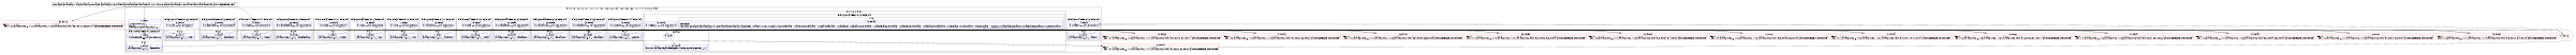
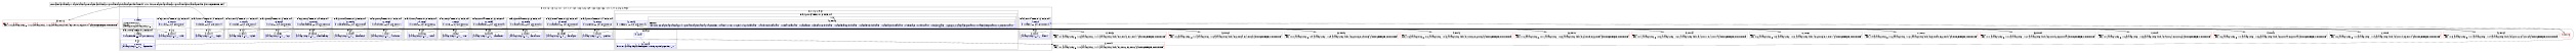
  digraph {
    node [color=blue shape=record]
    n1 [label="{2\:\ 0x0008|java.lang.String r1 = r1 + \" accessToken\"\l}"]
    n2 [label="{1\:\ 0x0006|if (r0.accessToken == null) goto L_0x0008\l}"]
    n3 [label="{5\:\ 0x001d|java.lang.String r1 = r1 + \" baseUrl\"\l}"]
    n4 [label="{4\:\ 0x001b|if (r0.baseUrl == null) goto L_0x001d\l}"]
    n5 [label="{8\:\ 0x0032|java.lang.String r1 = r1 + \" user\"\l}"]
    n6 [label="{7\:\ 0x0030|if (r0.user == null) goto L_0x0032\l}"]
    n7 [label="{11\:\ 0x0047|java.lang.String r1 = r1 + \" styleId\"\l}"]
    n8 [label="{10\:\ 0x0045|if (r0.styleId == null) goto L_0x0047\l}"]
    n9 [label="{29\:\ 0x00c5|java.lang.String r1 = r1 + \" cameraBearing\"\l}"]
    n10 [label="{28\:\ 0x00c3|if (r0.cameraBearing == null) goto L_0x00c5\l}"]
    n11 [label="{14\:\ 0x005c|java.lang.String r1 = r1 + \" logo\"\l}"]
    n12 [label="{13\:\ 0x005a|if (r0.logo == null) goto L_0x005c\l}"]
    n13 [label="{17\:\ 0x0071|java.lang.String r1 = r1 + \" attribution\"\l}"]
    n14 [label="{16\:\ 0x006f|if (r0.attribution == null) goto L_0x0071\l}"]
    n15 [label="{20\:\ 0x0086|java.lang.String r1 = r1 + \" retina\"\l}"]
    n16 [label="{19\:\ 0x0084|if (r0.retina == null) goto L_0x0086\l}"]
    n17 [label="{23\:\ 0x009b|java.lang.String r1 = r1 + \" cameraPoint\"\l}"]
    n18 [label="{22\:\ 0x0099|if (r0.cameraPoint == null) goto L_0x009b\l}"]
    n19 [label="{26\:\ 0x00b0|java.lang.String r1 = r1 + \" cameraZoom\"\l}"]
    n20 [label="{25\:\ 0x00ae|if (r0.cameraZoom == null) goto L_0x00b0\l}"]
    n21 [label="{32\:\ 0x00da|java.lang.String r1 = r1 + \" cameraPitch\"\l}"]
    n22 [label="{31\:\ 0x00d8|if (r0.cameraPitch == null) goto L_0x00da\l}"]
    n23 [label="{35\:\ 0x00ef|java.lang.String r1 = r1 + \" cameraAuto\"\l}"]
    n24 [label="{34\:\ 0x00ed|if (r0.cameraAuto == null) goto L_0x00ef\l}"]
    n25 [label="{38\:\ 0x0104|java.lang.String r1 = r1 + \" width\"\l}"]
-   n26 [label="{37\:\ 0x0102|if (r0.width == api) goto L_0x0104\l}"]
+   n26 [label="{37\:\ 0x0102|if (r0.width == null) goto L_0x0104\l}"]
    n27 [label="{41\:\ 0x0119|java.lang.String r1 = r1 + \" height\"\l}"]
    n28 [label="{40\:\ 0x0117|if (r0.height == null) goto L_0x0119\l}"]
    n29 [label="{44\:\ 0x012e|java.lang.String r1 = r1 + \" precision\"\l}"]
    n30 [label="{43\:\ 0x012c|if (r0.precision == null) goto L_0x012e\l}"]
-   n31 [label="{48\:\ 0x01a3|GENERATE\l|return new com.mapbox.api.staticmap.p014v1.AutoValue_MapboxStaticMap(r0.accessToken, r0.baseUrl, r0.user, r0.styleId, r0.logo.booleanValue(), r0.attribution.booleanValue(), r0.retina.booleanValue(), r0.cameraPoint, r0.cameraZoom.doubleValue(), r0.cameraBearing.doubleValue(), r0.cameraPitch.doubleValue(), r0.cameraAuto.booleanValue(), r0.beforeLayer, r0.width.intValue(), r0.height.intValue(), r0.geoJson, r0.staticMarkerAnnotations, r0.staticPolylineAnnotations, r0.precision.intValue())\l}"]
+   n31 [label="{48\:\ 0x01a3|RETURN\l|return new com.mapbox.api.staticmap.p014v1.AutoValue_MapboxStaticMap(r0.accessToken, r0.baseUrl, r0.user, r0.styleId, r0.logo.booleanValue(), r0.attribution.booleanValue(), r0.retina.booleanValue(), r0.cameraPoint, r0.cameraZoom.doubleValue(), r0.cameraBearing.doubleValue(), r0.cameraPitch.doubleValue(), r0.cameraAuto.booleanValue(), r0.beforeLayer, r0.width.intValue(), r0.height.intValue(), r0.geoJson, r0.staticMarkerAnnotations, r0.staticPolylineAnnotations, r0.precision.intValue())\l}"]
    n32 [label="{46\:\ 0x0143|if (r1.isEmpty() == true) goto L_0x0145\l}"]
    n33 [label="{49\:\ 0x01a4}"]
    n34 [label="{50\:\ 0x01ba|throw new java.lang.IllegalStateException(\"Missing required properties:\" + r1)\l}"]
    n35 [label="{0\:\ 0x0000|MTH_ENTER_BLOCK\l|r0 = r27\ljava.lang.String java.lang.String r1 = \"\"\l}"]
    n36 [color=red label="{3\:\ 0x0019|PHI: r1 \l  PHI: (r1v1 java.lang.String) = (r1v0 java.lang.String), (r1v47 java.lang.String) binds: [B:1:0x0006, B:2:0x0008] A[DONT_GENERATE, DONT_INLINE]\l}"]
    n37 [color=red label="{6\:\ 0x002e|PHI: r1 \l  PHI: (r1v2 java.lang.String) = (r1v1 java.lang.String), (r1v45 java.lang.String) binds: [B:4:0x001b, B:5:0x001d] A[DONT_GENERATE, DONT_INLINE]\l}"]
    n38 [color=red label="{9\:\ 0x0043|PHI: r1 \l  PHI: (r1v3 java.lang.String) = (r1v2 java.lang.String), (r1v43 java.lang.String) binds: [B:7:0x0030, B:8:0x0032] A[DONT_GENERATE, DONT_INLINE]\l}"]
    n39 [color=red label="{12\:\ 0x0058|PHI: r1 \l  PHI: (r1v4 java.lang.String) = (r1v3 java.lang.String), (r1v41 java.lang.String) binds: [B:10:0x0045, B:11:0x0047] A[DONT_GENERATE, DONT_INLINE]\l}"]
+   n40 [color=red label="{30\:\ 0x00d6|PHI: r1 \l  PHI: (r1v10 java.lang.String) = (r1v9 java.lang.String), (r1v29 java.lang.String) binds: [B:28:0x00c3, B:29:0x00c5] A[DONT_GENERATE, DONT_INLINE]\l}"]
    n41 [color=red label="{15\:\ 0x006d|PHI: r1 \l  PHI: (r1v5 java.lang.String) = (r1v4 java.lang.String), (r1v39 java.lang.String) binds: [B:13:0x005a, B:14:0x005c] A[DONT_GENERATE, DONT_INLINE]\l}"]
    n42 [color=red label="{18\:\ 0x0082|PHI: r1 \l  PHI: (r1v6 java.lang.String) = (r1v5 java.lang.String), (r1v37 java.lang.String) binds: [B:16:0x006f, B:17:0x0071] A[DONT_GENERATE, DONT_INLINE]\l}"]
    n43 [color=red label="{21\:\ 0x0097|PHI: r1 \l  PHI: (r1v7 java.lang.String) = (r1v6 java.lang.String), (r1v35 java.lang.String) binds: [B:19:0x0084, B:20:0x0086] A[DONT_GENERATE, DONT_INLINE]\l}"]
    n44 [color=red label="{24\:\ 0x00ac|PHI: r1 \l  PHI: (r1v8 java.lang.String) = (r1v7 java.lang.String), (r1v33 java.lang.String) binds: [B:22:0x0099, B:23:0x009b] A[DONT_GENERATE, DONT_INLINE]\l}"]
    n45 [color=red label="{27\:\ 0x00c1|PHI: r1 \l  PHI: (r1v9 java.lang.String) = (r1v8 java.lang.String), (r1v31 java.lang.String) binds: [B:25:0x00ae, B:26:0x00b0] A[DONT_GENERATE, DONT_INLINE]\l}"]
    n46 [color=red label="{33\:\ 0x00eb|PHI: r1 \l  PHI: (r1v11 java.lang.String) = (r1v10 java.lang.String), (r1v27 java.lang.String) binds: [B:31:0x00d8, B:32:0x00da] A[DONT_GENERATE, DONT_INLINE]\l}"]
    n47 [color=red label="{36\:\ 0x0100|PHI: r1 \l  PHI: (r1v12 java.lang.String) = (r1v11 java.lang.String), (r1v25 java.lang.String) binds: [B:34:0x00ed, B:35:0x00ef] A[DONT_GENERATE, DONT_INLINE]\l}"]
    n48 [color=red label="{39\:\ 0x0115|PHI: r1 \l  PHI: (r1v13 java.lang.String) = (r1v12 java.lang.String), (r1v23 java.lang.String) binds: [B:37:0x0102, B:38:0x0104] A[DONT_GENERATE, DONT_INLINE]\l}"]
    n49 [color=red label="{42\:\ 0x012a|PHI: r1 \l  PHI: (r1v14 java.lang.String) = (r1v13 java.lang.String), (r1v21 java.lang.String) binds: [B:40:0x0117, B:41:0x0119] A[DONT_GENERATE, DONT_INLINE]\l}"]
    n50 [color=red label="{45\:\ 0x013f|PHI: r1 \l  PHI: (r1v15 java.lang.String) = (r1v14 java.lang.String), (r1v19 java.lang.String) binds: [B:43:0x012c, B:44:0x012e] A[DONT_GENERATE, DONT_INLINE]\l}"]
    n51 [color=red label="{47\:\ 0x0145}"]
    n52 [label="{com.mapbox.api.staticmap.v1.MapboxStaticMap com.mapbox.api.staticmap.v1.AutoValue_MapboxStaticMap.Builder.autoBuild((r27v0 'this' com.mapbox.api.staticmap.v1.AutoValue_MapboxStaticMap$Builder A[IMMUTABLE_TYPE, THIS])) }" color=""]
    subgraph cluster_1 {
      label="R(17:0|(1:2)|(1:5)|(1:8)|(1:11)|(1:14)|(1:17)|(1:20)|(1:23)|(1:26)|(1:29)|(1:32)|(1:35)|(1:38)|(1:41)|(1:44)|(2:(1:48)|(2:49|50)))"
      n35
      subgraph cluster_2 {
        label="IF [B:1:0x0006] THEN: R(1:2) ELSE: null"
        n2
        subgraph cluster_3 {
          label="R(1:2)"
          n1
        }
      }
      subgraph cluster_4 {
        label="IF [B:4:0x001b] THEN: R(1:5) ELSE: null"
        n4
        subgraph cluster_5 {
          label="R(1:5)"
          n3
        }
      }
      subgraph cluster_6 {
        label="IF [B:7:0x0030] THEN: R(1:8) ELSE: null"
        n6
        subgraph cluster_7 {
          label="R(1:8)"
          n5
        }
      }
      subgraph cluster_8 {
        label="IF [B:10:0x0045] THEN: R(1:11) ELSE: null"
        n8
        subgraph cluster_9 {
          label="R(1:11)"
          n7
        }
      }
      subgraph cluster_10 {
        label="IF [B:28:0x00c3] THEN: R(1:29) ELSE: null"
        n10
        subgraph cluster_11 {
          label="R(1:29)"
          n9
        }
      }
      subgraph cluster_12 {
        label="IF [B:13:0x005a] THEN: R(1:14) ELSE: null"
        n12
        subgraph cluster_13 {
          label="R(1:14)"
          n11
        }
      }
      subgraph cluster_14 {
        label="IF [B:16:0x006f] THEN: R(1:17) ELSE: null"
        n14
        subgraph cluster_15 {
          label="R(1:17)"
          n13
        }
      }
      subgraph cluster_16 {
        label="IF [B:19:0x0084] THEN: R(1:20) ELSE: null"
        n16
        subgraph cluster_17 {
          label="R(1:20)"
          n15
        }
      }
      subgraph cluster_18 {
        label="IF [B:22:0x0099] THEN: R(1:23) ELSE: null"
        n18
        subgraph cluster_19 {
          label="R(1:23)"
          n17
        }
      }
      subgraph cluster_20 {
        label="IF [B:25:0x00ae] THEN: R(1:26) ELSE: null"
        n20
        subgraph cluster_21 {
          label="R(1:26)"
          n19
        }
      }
      subgraph cluster_22 {
        label="IF [B:31:0x00d8] THEN: R(1:32) ELSE: null"
        n22
        subgraph cluster_23 {
          label="R(1:32)"
          n21
        }
      }
      subgraph cluster_24 {
        label="IF [B:34:0x00ed] THEN: R(1:35) ELSE: null"
        n24
        subgraph cluster_25 {
          label="R(1:35)"
          n23
        }
      }
      subgraph cluster_26 {
        label="IF [B:37:0x0102] THEN: R(1:38) ELSE: null"
        n26
        subgraph cluster_27 {
          label="R(1:18)"
          n25
        }
      }
      subgraph cluster_28 {
        label="IF [B:40:0x0117] THEN: R(1:41) ELSE: null"
        n28
        subgraph cluster_29 {
          label="R(1:41)"
          n27
        }
      }
      subgraph cluster_30 {
        label="IF [B:43:0x012c] THEN: R(1:44) ELSE: null"
        n30
        subgraph cluster_31 {
          label="R(1:44)"
          n29
        }
      }
      subgraph cluster_32 {
        label="R(2:(1:48)|(2:49|50))"
        subgraph cluster_33 {
          label="IF [B:46:0x0143] THEN: R(1:48) ELSE: null"
          n32
          subgraph cluster_34 {
            label="R(1:48)"
            n31
          }
        }
        subgraph cluster_35 {
          label="R(2:49|50)"
          n33
          n34
        }
      }
    }
    n1 -> n36
    n2 -> n1
    n2 -> n36 [style=dashed]
    n3 -> n37
    n4 -> n3
    n4 -> n37 [style=dashed]
    n5 -> n38
    n6 -> n5
    n6 -> n38 [style=dashed]
    n7 -> n39
    n8 -> n7
    n8 -> n39 [style=dashed]
+   n9 -> n40
    n10 -> n9
+   n10 -> n40 [style=dashed]
    n11 -> n41
    n12 -> n11
    n12 -> n41 [style=dashed]
    n13 -> n42
    n14 -> n13
    n14 -> n42 [style=dashed]
    n15 -> n43
    n16 -> n15
    n16 -> n43 [style=dashed]
    n17 -> n44
    n18 -> n17
    n18 -> n44 [style=dashed]
    n19 -> n45
    n20 -> n19
    n20 -> n45 [style=dashed]
    n21 -> n46
    n22 -> n21
    n22 -> n46 [style=dashed]
    n23 -> n47
    n24 -> n23
    n24 -> n47 [style=dashed]
    n26 -> n25
    n26 -> n48 [style=dashed]
    n27 -> n49
    n28 -> n27
    n28 -> n49 [style=dashed]
    n29 -> n50
    n30 -> n29
    n30 -> n50 [style=dashed]
    n32 -> n33 [style=dashed]
    n32 -> n51
    n33 -> n34
    n35 -> n2
    n36 -> n4
    n37 -> n6
    n38 -> n8
    n39 -> n12
+   n40 -> n22
    n41 -> n14
    n42 -> n16
    n43 -> n18
    n44 -> n20
    n45 -> n10
    n46 -> n24
    n47 -> n26
    n48 -> n25
    n48 -> n28
    n49 -> n30
    n50 -> n32
    n51 -> n31
    n52 -> n35
  }
